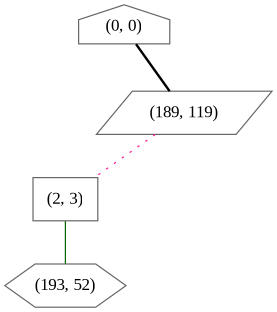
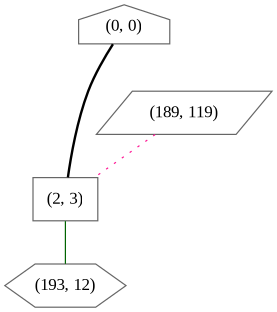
  graph {
    fontname="Liberation Serif"
    node [color=gray40 fontname="Liberation Serif"]
    edge [fontname="Liberation Serif" weight=1]
    "(0, 0)" [shape=house]
    "(2, 3)" [shape=box]
-   "(193, 12)" [shape=hexagon label="(193, 52)"]
+   "(193, 12)" [shape=hexagon]
    "(189, 119)" [shape=parallelogram]
-   "(0, 0)" -- "(189, 119)" [color=black style=bold weight=4]
+   "(0, 0)" -- "(2, 3)" [color=black style=bold weight=4]
    "(2, 3)" -- "(193, 12)" [color=darkgreen style=solid]
    "(189, 119)" -- "(2, 3)" [color=deeppink style=dotted]
  }
